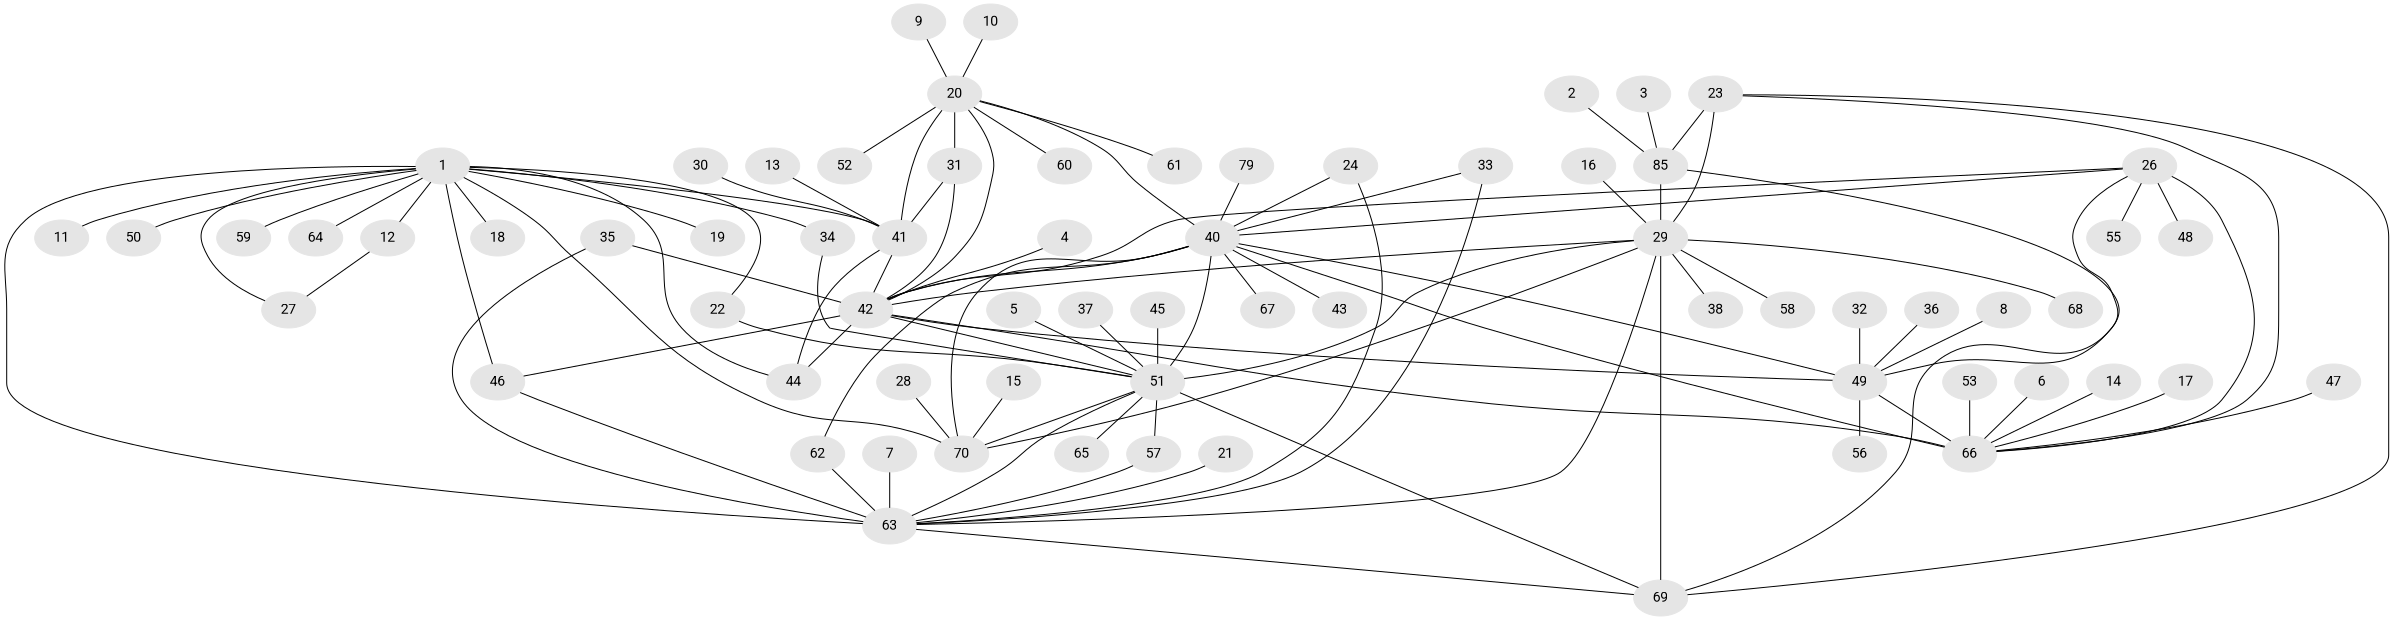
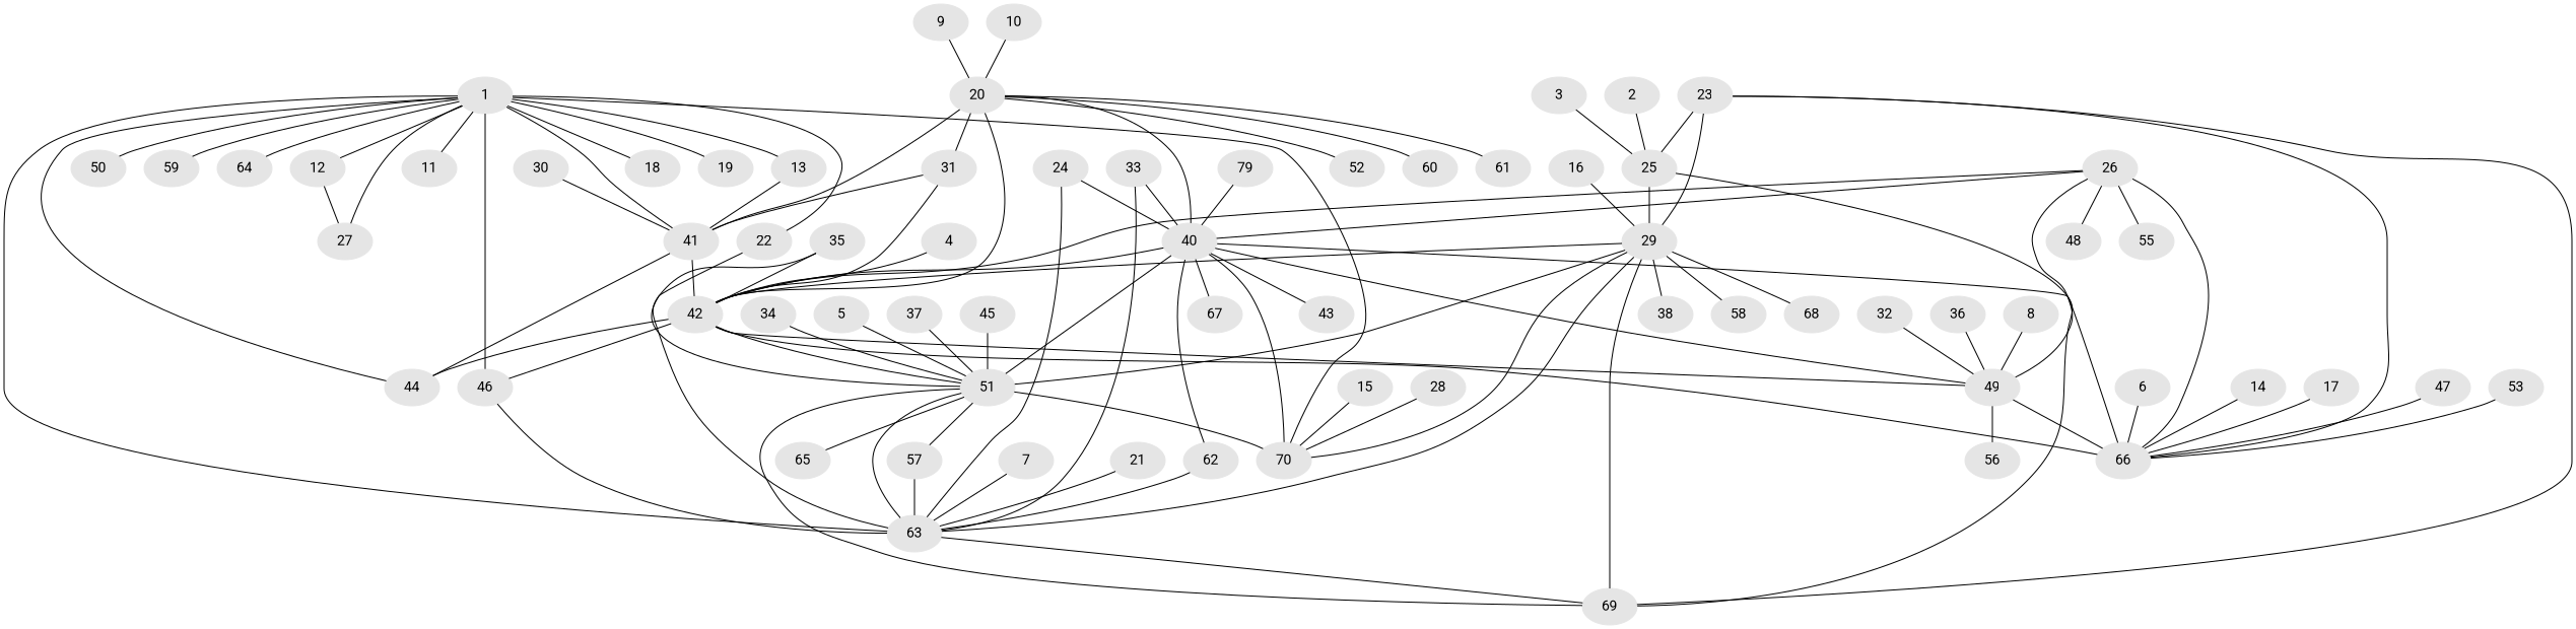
  graph {
    fontname=Roboto
    node [color=gray90 fontname=Roboto style=filled]
    edge [fontname=Roboto weight=1.0]
    1
    11
    12
    18
    19
    22
    27
    34
    41
    44
    46
    50
    59
    63
    64
    70
    51
    42
    69
    2
-   25 [label=85]
+   25
    29
    3
    4
    66
    49
    5
    57
    65
    6
    7
    8
    56
    9
    20
    31
    40
    52
    60
    61
    10
    38
    58
    68
    13
    14
    15
    16
    17
    43
    62
    67
    21
    23
    24
    26
    48
    55
    28
    30
    32
    33
    35
    36
    37
    n66 [label=79]
    45
    47
    53
    1 -- 11
    1 -- 12
    1 -- 18
    1 -- 19
    1 -- 22
    1 -- 27
-   1 -- 34
+   1 -- 13
    1 -- 41
    1 -- 44
    1 -- 46 [weight=8.0]
    1 -- 50
    1 -- 59
    1 -- 63 [weight=4.0]
    1 -- 64
    1 -- 70
    12 -- 27
    22 -- 51
    34 -- 51
    41 -- 44
    41 -- 42
    46 -- 63 [weight=2.0]
    63 -- 69 [weight=2.0]
    51 -- 63
    51 -- 70 [weight=2.0]
    51 -- 69
    51 -- 57
    51 -- 65
    42 -- 44 [weight=2.0]
    42 -- 46 [weight=2.0]
    42 -- 51
    42 -- 66 [weight=3.0]
    42 -- 49
    2 -- 25
    25 -- 69
    25 -- 29 [weight=4.0]
    29 -- 63
    29 -- 70
    29 -- 51
    29 -- 42 [weight=2.0]
    29 -- 69 [weight=4.0]
    29 -- 38
    29 -- 58
    29 -- 68
    3 -- 25
    4 -- 42
    49 -- 66 [weight=3.0]
    49 -- 56
    5 -- 51
    57 -- 63
    6 -- 66
    7 -- 63
    8 -- 49
    9 -- 20
    20 -- 41 [weight=4.0]
    20 -- 42 [weight=4.0]
    20 -- 31 [weight=4.0]
    20 -- 40
    20 -- 52
    20 -- 60
    20 -- 61
    31 -- 41
    31 -- 42
    40 -- 70 [weight=4.0]
    40 -- 51 [weight=8.0]
    40 -- 42
    40 -- 66 [weight=3.0]
    40 -- 49
    40 -- 43
    40 -- 62
    40 -- 67
    10 -- 20
    13 -- 41
    14 -- 66
    15 -- 70
    16 -- 29
    17 -- 66
    62 -- 63
    21 -- 63
    23 -- 69
    23 -- 25
    23 -- 29 [weight=4.0]
    23 -- 66
    24 -- 63
    24 -- 40
    26 -- 42
    26 -- 66 [weight=3.0]
    26 -- 49
    26 -- 40
    26 -- 48
    26 -- 55
    28 -- 70
    30 -- 41
    32 -- 49
    33 -- 63
    33 -- 40
    35 -- 63
    35 -- 42
    36 -- 49
    37 -- 51
    n66 -- 40
    45 -- 51
    47 -- 66
    53 -- 66
  }
